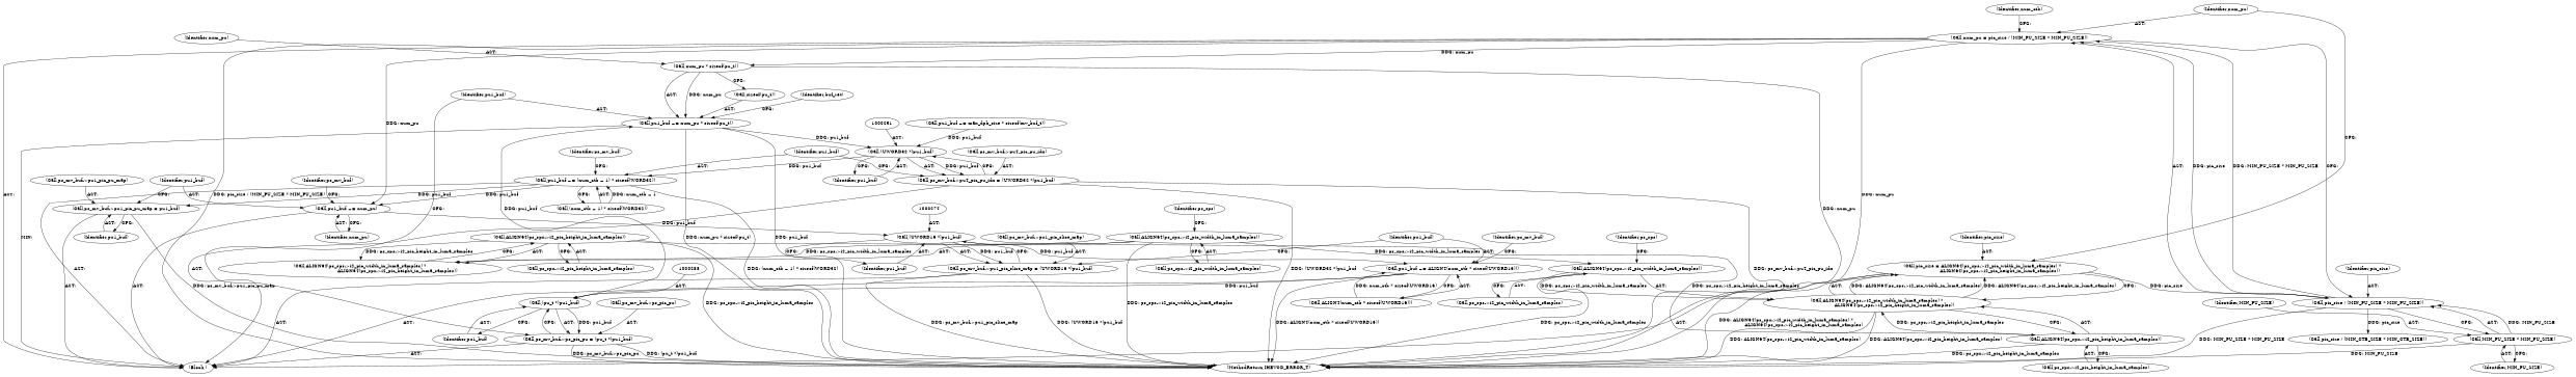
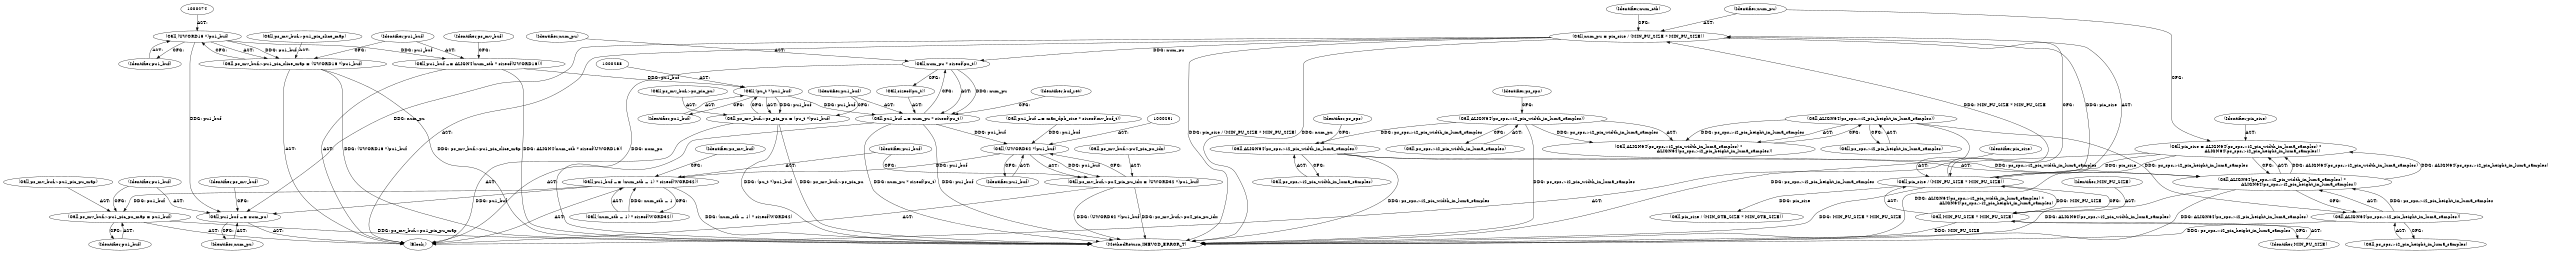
  digraph {
    n1 [label="(Call,num_pu * sizeof(pu_t))"]
    n2 [label="(Call,pu1_buf += num_pu * sizeof(pu_t))"]
    n3 [label="(MethodReturn,IHEVCD_ERROR_T)"]
    n4 [label="(Call,sizeof(pu_t))"]
    n5 [label="(Block,)"]
    n6 [label="(Call,(UWORD32 *)pu1_buf)"]
    n7 [label="(Call,num_pu = pic_size / (MIN_PU_SIZE * MIN_PU_SIZE))"]
    n8 [label="(Call,pic_size / (MIN_PU_SIZE * MIN_PU_SIZE))"]
    n9 [label="(Call,pu1_buf += num_pu)"]
    n10 [label="(Call,MIN_PU_SIZE * MIN_PU_SIZE)"]
    n11 [label="(Call,pic_size / (MIN_CTB_SIZE * MIN_CTB_SIZE))"]
    n12 [label="(Call,(UWORD16 *)pu1_buf)"]
    n13 [label="(Identifier,num_pu)"]
    n14 [label="(Identifier,MIN_PU_SIZE)"]
    n15 [label="(Call,pic_size = ALIGN64(ps_sps->i2_pic_width_in_luma_samples) *\n                        ALIGN64(ps_sps->i2_pic_height_in_luma_samples))"]
    n16 [label="(Call,ALIGN64(ps_sps->i2_pic_width_in_luma_samples) *\n                        ALIGN64(ps_sps->i2_pic_height_in_luma_samples))"]
    n17 [label="(Call,ALIGN64(ps_sps->i2_pic_height_in_luma_samples))"]
    n18 [label="(Call,ps_sps->i2_pic_height_in_luma_samples)"]
    n19 [label="(Call,ALIGN64(ps_sps->i2_pic_width_in_luma_samples))"]
    n20 [label="(Call,ps_sps->i2_pic_width_in_luma_samples)"]
    n21 [label="(Call,ALIGN64(ps_sps->i2_pic_width_in_luma_samples))"]
    n22 [label="(Call,ps_sps->i2_pic_width_in_luma_samples)"]
    n23 [label="(Call,ALIGN64(ps_sps->i2_pic_width_in_luma_samples) *\n                                                   ALIGN64(ps_sps->i2_pic_height_in_luma_samples))"]
    n24 [label="(Call,ALIGN64(ps_sps->i2_pic_height_in_luma_samples))"]
    n25 [label="(Call,ps_sps->i2_pic_height_in_luma_samples)"]
    n26 [label="(Call,ps_mv_buf->pu4_pic_pu_idx = (UWORD32 *)pu1_buf)"]
    n27 [label="(Call,pu1_buf += (num_ctb + 1) * sizeof(WORD32))"]
    n28 [label="(Identifier,pu1_buf)"]
    n29 [label="(Call,ps_mv_buf->pu1_pic_pu_map = pu1_buf)"]
    n30 [label="(Call,(num_ctb + 1) * sizeof(WORD32))"]
    n31 [label="(Identifier,pu1_buf)"]
    n32 [label="(Call,ps_mv_buf->pu1_pic_slice_map = (UWORD16 *)pu1_buf)"]
    n33 [label="(Call,pu1_buf += ALIGN4(num_ctb * sizeof(UWORD16)))"]
    n34 [label="(Identifier,pu1_buf)"]
    n35 [label="(Call,(pu_t *)pu1_buf)"]
-   n36 [label="(Call,ALIGN4(num_ctb * sizeof(UWORD16)))"]
    n37 [label="(Call,ps_mv_buf->ps_pic_pu = (pu_t *)pu1_buf)"]
    n38 [label="(Identifier,pu1_buf)"]
    n39 [label="(Identifier,pu1_buf)"]
    n40 [label="(Identifier,ps_sps)"]
    n41 [label="(Identifier,pu1_buf)"]
    n42 [label="(Identifier,pu1_buf)"]
    n43 [label="(Call,pu1_buf += max_dpb_size * sizeof(mv_buf_t))"]
    n44 [label="(Identifier,num_ctb)"]
    n45 [label="(Identifier,pic_size)"]
    n46 [label="(Identifier,num_pu)"]
    n47 [label="(Call,ps_mv_buf->pu1_pic_slice_map)"]
    n48 [label="(Call,ps_mv_buf->pu1_pic_pu_map)"]
    n49 [label="(Call,ps_mv_buf->ps_pic_pu)"]
    n50 [label="(Identifier,buf_ret)"]
    n51 [label="(Identifier,num_pu)"]
    n52 [label="(Identifier,ps_sps)"]
    n53 [label="(Call,ps_mv_buf->pu4_pic_pu_idx)"]
    n54 [label="(Identifier,pu1_buf)"]
    n55 [label="(Identifier,ps_mv_buf)"]
    n56 [label="(Identifier,MIN_PU_SIZE)"]
    n57 [label="(Identifier,ps_mv_buf)"]
    n58 [label="(Identifier,pic_size)"]
    n59 [label="(Identifier,ps_mv_buf)"]
    1000251
    1000274
    1000288
    n1 -> n2 [label="AST: "]
    n1 -> n2 [label="DDG: num_pu"]
    n1 -> n3 [label="DDG: num_pu"]
    n1 -> n4 [label="CFG: "]
+   n2 -> n1 [label="CFG: "]
    n2 -> n3 [label="DDG: pu1_buf"]
    n2 -> n3 [label="DDG: num_pu * sizeof(pu_t)"]
-   n2 -> n5 [label="MIN: "]
+   n2 -> n5 [label="AST: "]
    n2 -> n6 [label="DDG: pu1_buf"]
    n4 -> n2 [label="AST: "]
    n6 -> n26 [label="AST: "]
    n6 -> n26 [label="DDG: pu1_buf"]
    n6 -> n27 [label="DDG: pu1_buf"]
    n6 -> n28 [label="CFG: "]
    n7 -> n1 [label="DDG: num_pu"]
    n7 -> n3 [label="DDG: num_pu"]
    n7 -> n3 [label="DDG: pic_size / (MIN_PU_SIZE * MIN_PU_SIZE)"]
    n7 -> n5 [label="AST: "]
    n7 -> n8 [label="CFG: "]
    n7 -> n9 [label="DDG: num_pu"]
    n8 -> n3 [label="DDG: MIN_PU_SIZE * MIN_PU_SIZE"]
    n8 -> n7 [label="AST: "]
    n8 -> n7 [label="DDG: pic_size"]
    n8 -> n7 [label="DDG: MIN_PU_SIZE * MIN_PU_SIZE"]
    n8 -> n10 [label="CFG: "]
    n8 -> n11 [label="DDG: pic_size"]
    n9 -> n5 [label="AST: "]
-   n9 -> n12 [label="DDG: pu1_buf"]
+   n12 -> n9 [label="DDG: pu1_buf"]
    n9 -> n13 [label="CFG: "]
    n10 -> n3 [label="DDG: MIN_PU_SIZE"]
    n10 -> n8 [label="AST: "]
    n10 -> n8 [label="DDG: MIN_PU_SIZE"]
    n10 -> n14 [label="CFG: "]
    n12 -> n32 [label="AST: "]
    n12 -> n32 [label="DDG: pu1_buf"]
    n12 -> n33 [label="DDG: pu1_buf"]
    n12 -> n34 [label="CFG: "]
    n13 -> n9 [label="AST: "]
    n14 -> n10 [label="AST: "]
    n15 -> n3 [label="DDG: ALIGN64(ps_sps->i2_pic_width_in_luma_samples) *\n                        ALIGN64(ps_sps->i2_pic_height_in_luma_samples)"]
    n15 -> n5 [label="AST: "]
    n15 -> n8 [label="DDG: pic_size"]
    n15 -> n16 [label="CFG: "]
    n16 -> n3 [label="DDG: ALIGN64(ps_sps->i2_pic_width_in_luma_samples)"]
    n16 -> n3 [label="DDG: ALIGN64(ps_sps->i2_pic_height_in_luma_samples)"]
    n16 -> n15 [label="AST: "]
    n16 -> n15 [label="DDG: ALIGN64(ps_sps->i2_pic_width_in_luma_samples)"]
    n16 -> n15 [label="DDG: ALIGN64(ps_sps->i2_pic_height_in_luma_samples)"]
    n16 -> n17 [label="CFG: "]
    n17 -> n3 [label="DDG: ps_sps->i2_pic_height_in_luma_samples"]
    n17 -> n16 [label="AST: "]
    n17 -> n16 [label="DDG: ps_sps->i2_pic_height_in_luma_samples"]
    n17 -> n18 [label="CFG: "]
    n18 -> n17 [label="AST: "]
    n19 -> n3 [label="DDG: ps_sps->i2_pic_width_in_luma_samples"]
    n19 -> n16 [label="AST: "]
    n19 -> n16 [label="DDG: ps_sps->i2_pic_width_in_luma_samples"]
    n19 -> n20 [label="CFG: "]
    n20 -> n19 [label="AST: "]
    n21 -> n3 [label="DDG: ps_sps->i2_pic_width_in_luma_samples"]
    n21 -> n19 [label="DDG: ps_sps->i2_pic_width_in_luma_samples"]
    n21 -> n22 [label="CFG: "]
    n21 -> n23 [label="AST: "]
    n21 -> n23 [label="DDG: ps_sps->i2_pic_width_in_luma_samples"]
    n22 -> n21 [label="AST: "]
    n23 -> n24 [label="CFG: "]
    n24 -> n3 [label="DDG: ps_sps->i2_pic_height_in_luma_samples"]
    n24 -> n17 [label="DDG: ps_sps->i2_pic_height_in_luma_samples"]
    n24 -> n23 [label="AST: "]
    n24 -> n23 [label="DDG: ps_sps->i2_pic_height_in_luma_samples"]
    n24 -> n25 [label="CFG: "]
    n25 -> n24 [label="AST: "]
    n26 -> n3 [label="DDG: (UWORD32 *)pu1_buf"]
    n26 -> n3 [label="DDG: ps_mv_buf->pu4_pic_pu_idx"]
    n26 -> n5 [label="AST: "]
    n26 -> n6 [label="CFG: "]
    n27 -> n3 [label="DDG: (num_ctb + 1) * sizeof(WORD32)"]
    n27 -> n5 [label="AST: "]
    n27 -> n9 [label="DDG: pu1_buf"]
    n27 -> n29 [label="DDG: pu1_buf"]
    n27 -> n30 [label="CFG: "]
    n28 -> n6 [label="AST: "]
    n29 -> n3 [label="DDG: ps_mv_buf->pu1_pic_pu_map"]
    n29 -> n5 [label="AST: "]
    n29 -> n31 [label="CFG: "]
    n30 -> n27 [label="AST: "]
    n30 -> n27 [label="DDG: num_ctb + 1"]
    n31 -> n29 [label="AST: "]
    n32 -> n3 [label="DDG: (UWORD16 *)pu1_buf"]
    n32 -> n3 [label="DDG: ps_mv_buf->pu1_pic_slice_map"]
    n32 -> n5 [label="AST: "]
    n32 -> n12 [label="CFG: "]
    n33 -> n3 [label="DDG: ALIGN4(num_ctb * sizeof(UWORD16))"]
    n33 -> n5 [label="AST: "]
    n33 -> n35 [label="DDG: pu1_buf"]
-   n33 -> n36 [label="CFG: "]
    n34 -> n12 [label="AST: "]
    n35 -> n2 [label="DDG: pu1_buf"]
    n35 -> n37 [label="AST: "]
    n35 -> n37 [label="DDG: pu1_buf"]
    n35 -> n38 [label="CFG: "]
-   n36 -> n33 [label="AST: "]
-   n36 -> n33 [label="DDG: num_ctb * sizeof(UWORD16)"]
    n37 -> n3 [label="DDG: ps_mv_buf->ps_pic_pu"]
    n37 -> n3 [label="DDG: (pu_t *)pu1_buf"]
    n37 -> n5 [label="AST: "]
    n37 -> n35 [label="CFG: "]
    n38 -> n35 [label="AST: "]
    n39 -> n2 [label="AST: "]
    n39 -> n37 [label="CFG: "]
    n40 -> n19 [label="CFG: "]
    n41 -> n32 [label="CFG: "]
    n41 -> n33 [label="AST: "]
    n42 -> n26 [label="CFG: "]
    n42 -> n27 [label="AST: "]
    n43 -> n6 [label="DDG: pu1_buf"]
    n44 -> n7 [label="CFG: "]
    n45 -> n8 [label="AST: "]
    n46 -> n7 [label="AST: "]
    n46 -> n15 [label="CFG: "]
    n47 -> n32 [label="AST: "]
    n48 -> n29 [label="AST: "]
    n49 -> n37 [label="AST: "]
    n50 -> n2 [label="CFG: "]
    n51 -> n1 [label="AST: "]
    n52 -> n21 [label="CFG: "]
    n53 -> n26 [label="AST: "]
    n54 -> n9 [label="AST: "]
    n54 -> n29 [label="CFG: "]
    n55 -> n27 [label="CFG: "]
    n56 -> n10 [label="AST: "]
    n57 -> n9 [label="CFG: "]
    n58 -> n15 [label="AST: "]
    n59 -> n33 [label="CFG: "]
    1000251 -> n6 [label="AST: "]
    1000274 -> n12 [label="AST: "]
    1000288 -> n35 [label="AST: "]
  }
